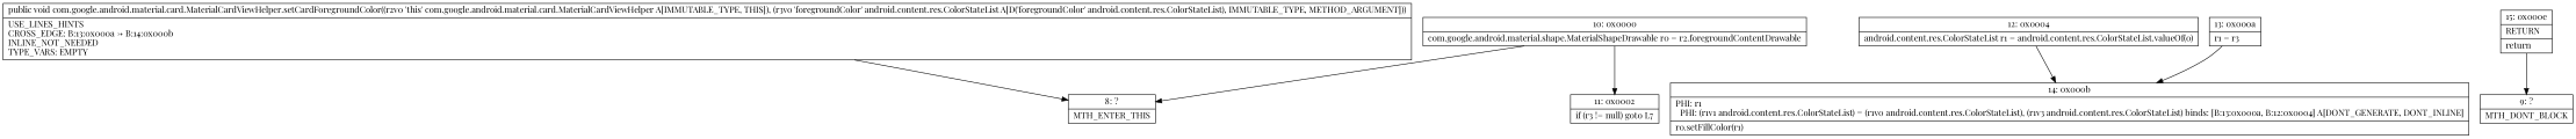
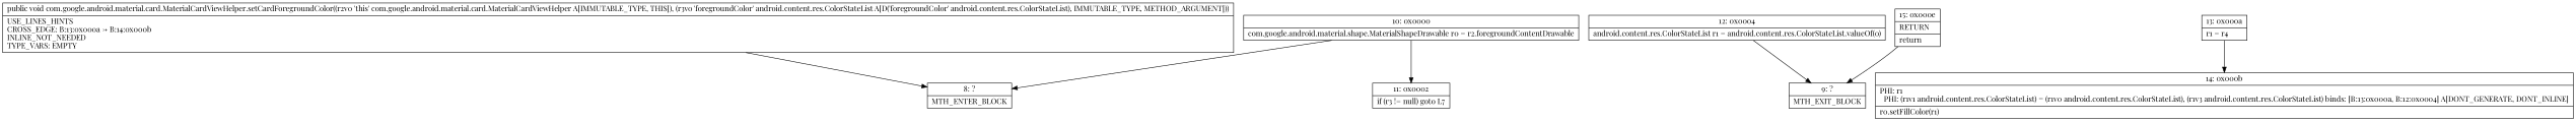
  digraph {
    fontname="Playfair Display"
    node [fontname="Playfair Display" shape=record]
    edge [fontname="Playfair Display"]
-   n1 [label="{8\:\ ?|MTH_ENTER_THIS\l}"]
+   n1 [label="{8\:\ ?|MTH_ENTER_BLOCK\l}"]
    n2 [label="{10\:\ 0x0000|com.google.android.material.shape.MaterialShapeDrawable r0 = r2.foregroundContentDrawable\l}"]
    n3 [label="{11\:\ 0x0002|if (r3 != null) goto L7\l}"]
    n4 [label="{12\:\ 0x0004|android.content.res.ColorStateList r1 = android.content.res.ColorStateList.valueOf(0)\l}"]
    n5 [label="{14\:\ 0x000b|PHI: r1 \l  PHI: (r1v1 android.content.res.ColorStateList) = (r1v0 android.content.res.ColorStateList), (r1v3 android.content.res.ColorStateList) binds: [B:13:0x000a, B:12:0x0004] A[DONT_GENERATE, DONT_INLINE]\l|r0.setFillColor(r1)\l}"]
-   n6 [label="{13\:\ 0x000a|r1 = r3\l}"]
+   n6 [label="{13\:\ 0x000a|r1 = r4\l}"]
    n7 [label="{15\:\ 0x000e|RETURN\l|return\l}"]
-   n8 [label="{9\:\ ?|MTH_DONT_BLOCK\l}"]
+   n8 [label="{9\:\ ?|MTH_EXIT_BLOCK\l}"]
    n9 [label="{public void com.google.android.material.card.MaterialCardViewHelper.setCardForegroundColor((r2v0 'this' com.google.android.material.card.MaterialCardViewHelper A[IMMUTABLE_TYPE, THIS]), (r3v0 'foregroundColor' android.content.res.ColorStateList A[D('foregroundColor' android.content.res.ColorStateList), IMMUTABLE_TYPE, METHOD_ARGUMENT]))  | USE_LINES_HINTS\lCROSS_EDGE: B:13:0x000a \-\> B:14:0x000b\lINLINE_NOT_NEEDED\lTYPE_VARS: EMPTY\l}"]
    n2 -> n1
    n2 -> n3
-   n4 -> n5
+   n4 -> n8
    n6 -> n5
    n7 -> n8
    n9 -> n1
  }
